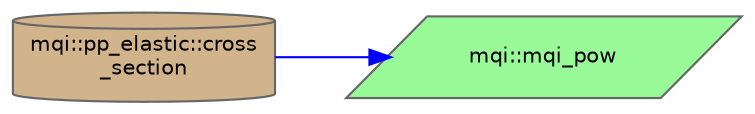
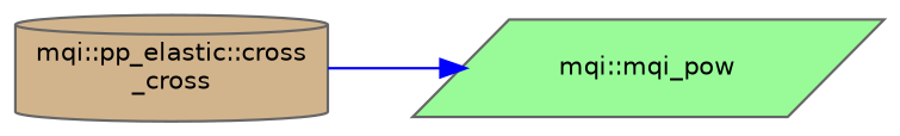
  digraph {
    rankdir=LR
    node [fontname=Helvetica fontsize=10 style=filled]
-   n1 [color=gray40 fillcolor=tan fontcolor=black height=0.2 label="mqi::pp_elastic::cross\l_section" shape=cylinder width=0.4]
+   n1 [color=gray40 fillcolor=tan fontcolor=black height=0.2 label="mqi::pp_elastic::cross\l_cross" shape=cylinder width=0.4]
    n2 [color=grey40 fillcolor=palegreen height=0.2 label="mqi::mqi_pow" shape=parallelogram width=0.4]
    n1 -> n2 [color=blue fontname=Helvetica fontsize=10 labelfontname=Helvetica labelfontsize=10 style=solid]
  }
